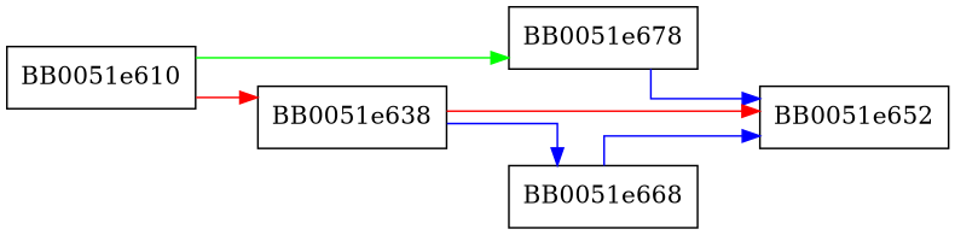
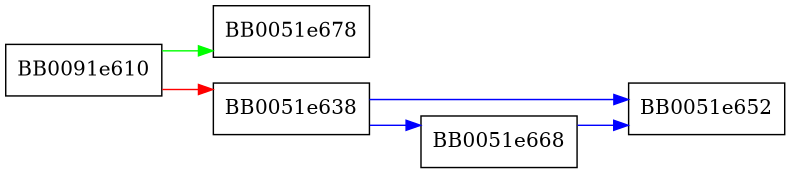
  digraph {
    rankdir=LR
    splines=ortho
    node [shape=box]
    edge [color=blue]
-   BB0051e610
+   BB0051e610 [label=BB0091e610]
    BB0051e678
    BB0051e638
    BB0051e652
    BB0051e668
    BB0051e610 -> BB0051e678 [color=green]
    BB0051e610 -> BB0051e638 [color=red]
-   BB0051e678 -> BB0051e652
-   BB0051e638 -> BB0051e652 [color=red]
+   BB0051e638 -> BB0051e652
    BB0051e638 -> BB0051e668
    BB0051e668 -> BB0051e652
  }
